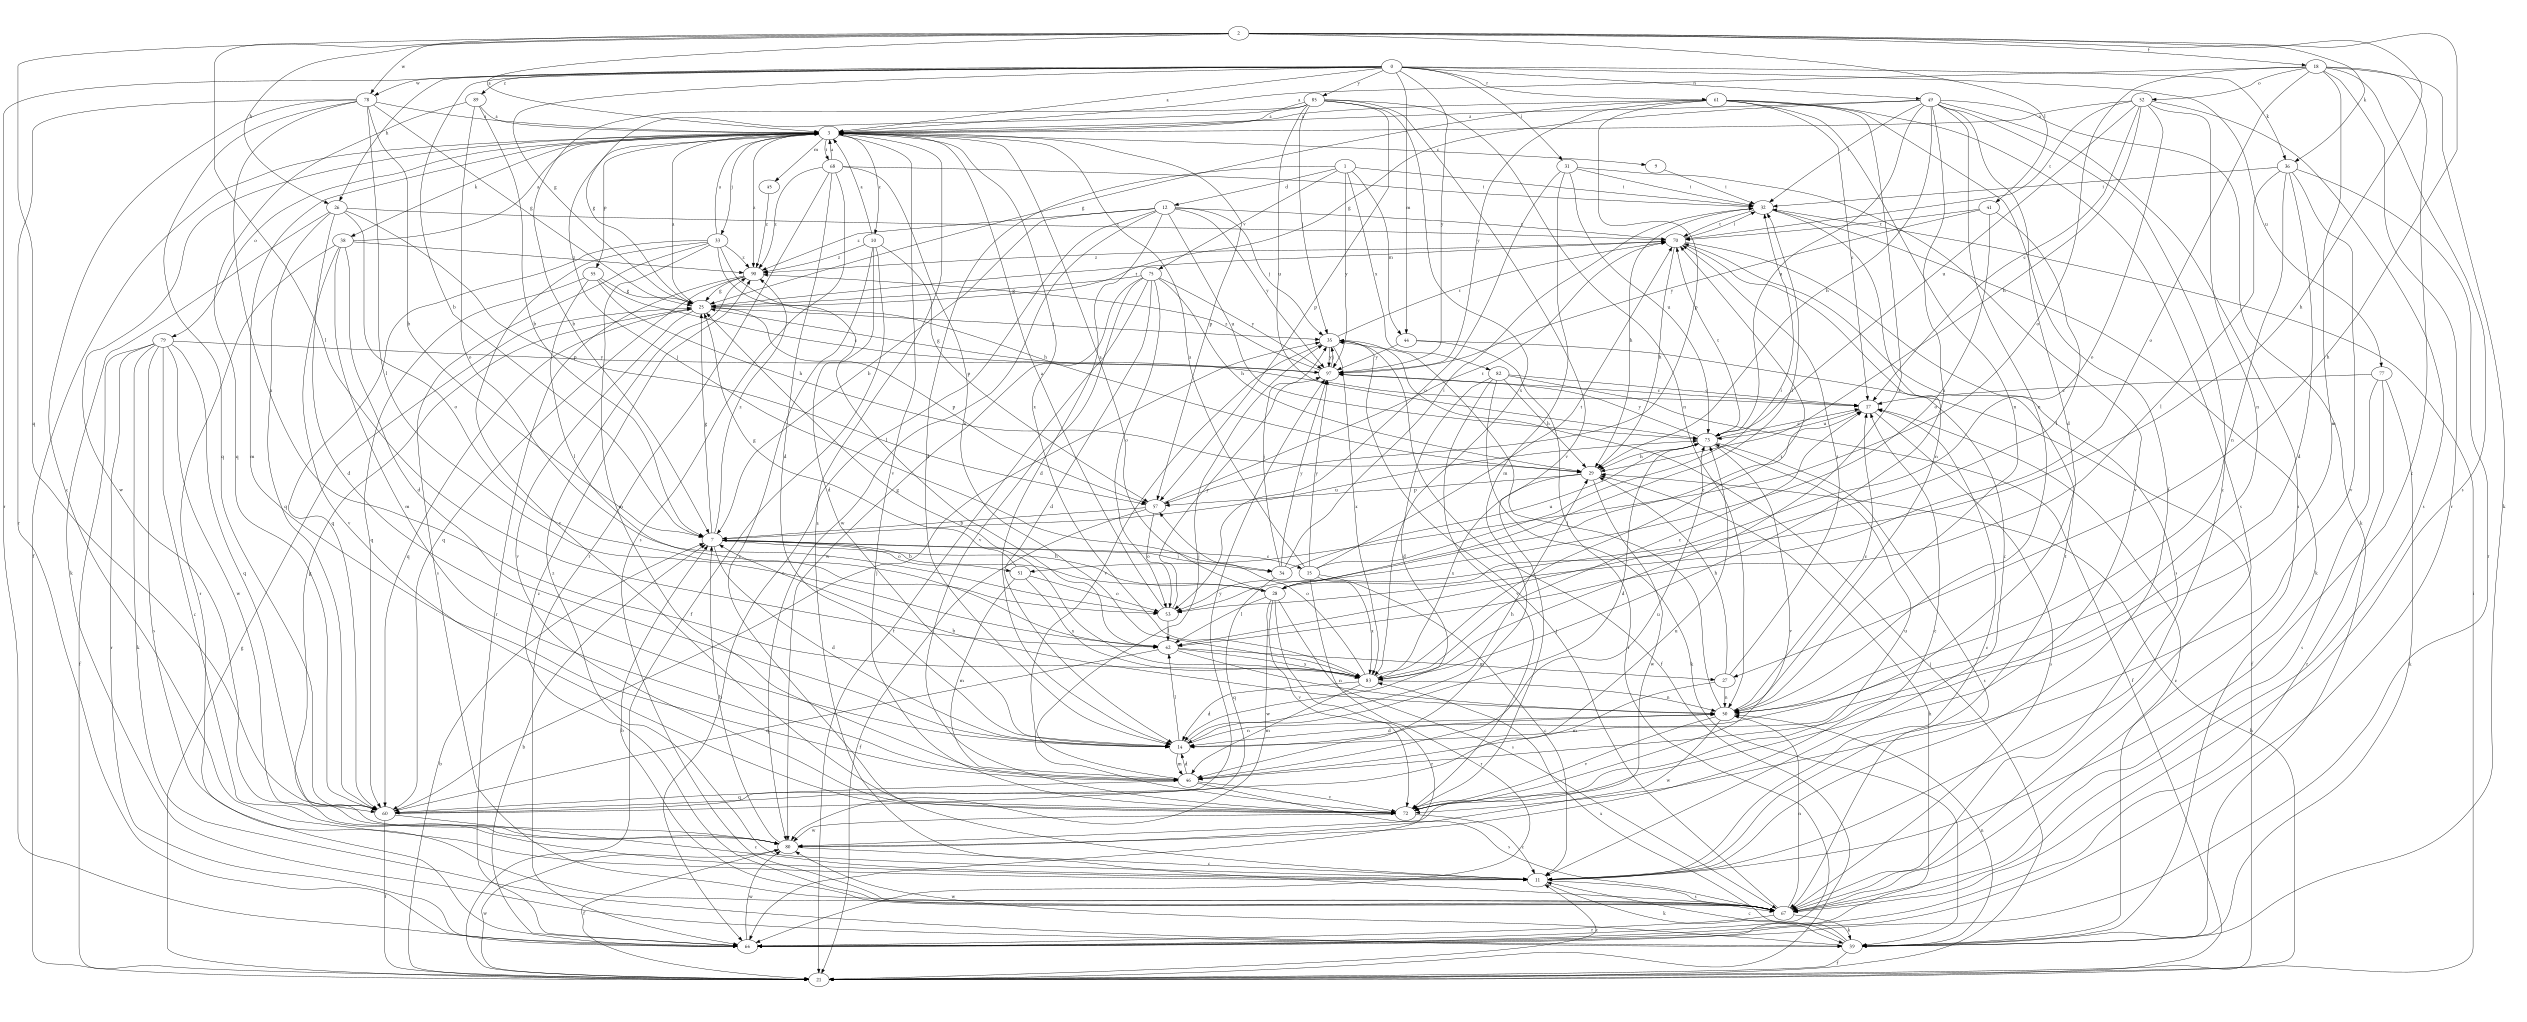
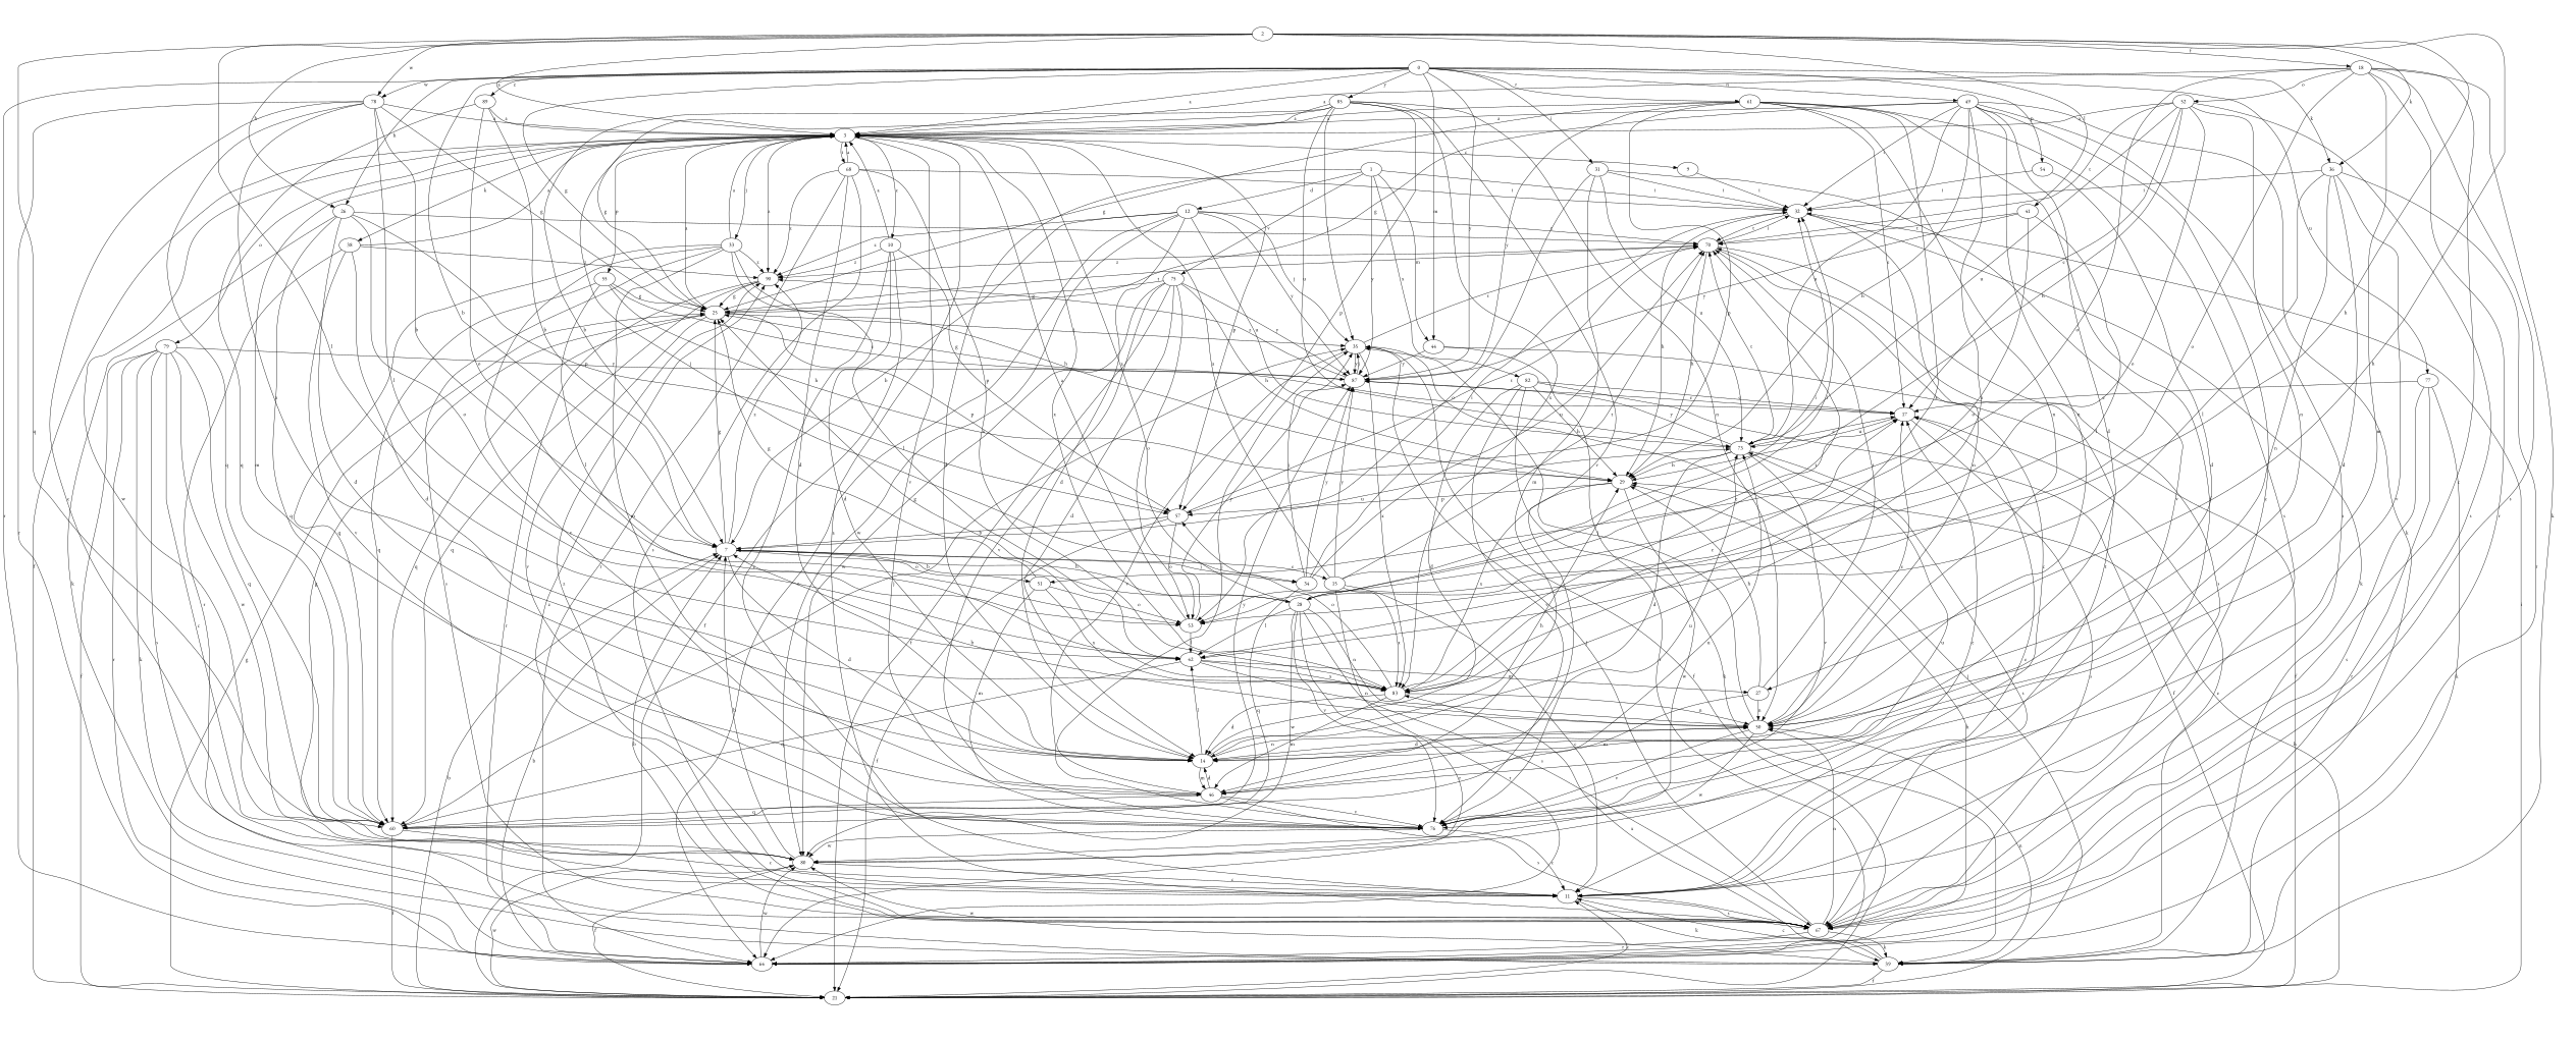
  strict digraph {
    fontname="EB Garamond"
    node [fontname="EB Garamond"]
    edge [fontname="EB Garamond"]
    0
    3
    7
    25
    26
    31
    36
    44
    49
+   54
    61
    64
    n13 [label=77]
    78
    85
-   87 [label=97]
+   87
    89
    9
    10
    21
    33
    34
    38
-   45
    46
    55
    57
    68
-   76 [label=72]
+   76
    79
    80
    83
    90
    14
    28
    15
    51
    73
    60
    70
    35
    39
    53
    32
    42
    50
    11
    67
    29
    17
    1
    12
    75
    82
    2
    18
    27
    41
    52
    0 -> 3 [label=a]
    0 -> 7 [label=b]
    0 -> 25 [label=g]
    0 -> 26 [label=h]
    0 -> 31 [label=i]
    0 -> 36 [label=k]
    0 -> 44 [label=m]
    0 -> 49 [label=n]
+   0 -> 54 [label=p]
    0 -> 61 [label=r]
    0 -> 64 [label=r]
    0 -> n13 [label=u]
    0 -> 78 [label=w]
    0 -> 85 [label=y]
    0 -> 87 [label=y]
    0 -> 89 [label=z]
    3 -> 9 [label=c]
    3 -> 10 [label=c]
    3 -> 21 [label=f]
    3 -> 33 [label=j]
    3 -> 34 [label=j]
    3 -> 38 [label=k]
-   3 -> 45 [label=m]
    3 -> 46 [label=m]
    3 -> 55 [label=p]
    3 -> 57 [label=p]
    3 -> 68 [label=t]
    3 -> 76 [label=v]
    3 -> 79 [label=o]
    3 -> 80 [label=w]
    3 -> 83 [label=x]
    3 -> 90 [label=z]
    7 -> 25 [label=g]
    7 -> 34 [label=j]
    7 -> 90 [label=z]
    7 -> 14 [label=d]
    7 -> 28 [label=h]
    7 -> 15 [label=e]
    7 -> 51 [label=o]
    7 -> 73 [label=u]
    25 -> 3 [label=a]
    25 -> 57 [label=p]
    25 -> 76 [label=v]
    25 -> 60 [label=q]
    25 -> 70 [label=t]
    25 -> 35 [label=j]
    26 -> 57 [label=p]
    26 -> 14 [label=d]
    26 -> 60 [label=q]
    26 -> 70 [label=t]
    26 -> 39 [label=k]
    26 -> 53 [label=o]
    31 -> 46 [label=m]
    31 -> 76 [label=v]
    31 -> 73 [label=u]
    31 -> 53 [label=o]
    31 -> 32 [label=i]
    36 -> 64 [label=r]
    36 -> 76 [label=v]
    36 -> 14 [label=d]
    36 -> 32 [label=i]
    36 -> 42 [label=l]
    36 -> 50 [label=n]
    44 -> 64 [label=r]
    44 -> 87 [label=y]
    44 -> 21 [label=f]
    49 -> 3 [label=a]
    49 -> 25 [label=g]
    49 -> 83 [label=x]
    49 -> 14 [label=d]
    49 -> 73 [label=u]
    49 -> 39 [label=k]
    49 -> 32 [label=i]
    49 -> 50 [label=n]
    49 -> 11 [label=c]
    49 -> 67 [label=s]
    49 -> 29 [label=h]
+   54 -> 14 [label=d]
+   54 -> 32 [label=i]
    61 -> 3 [label=a]
    61 -> 25 [label=g]
    61 -> 87 [label=y]
    61 -> 57 [label=p]
    61 -> 83 [label=x]
    61 -> 50 [label=n]
    61 -> 11 [label=f]
    61 -> 67 [label=s]
    61 -> 17 [label=e]
    64 -> 7 [label=b]
    64 -> 80 [label=w]
    64 -> 29 [label=h]
    n13 -> 64 [label=r]
    n13 -> 39 [label=k]
    n13 -> 67 [label=s]
    n13 -> 17 [label=e]
    78 -> 3 [label=a]
    78 -> 7 [label=b]
    78 -> 25 [label=g]
    78 -> 64 [label=r]
    78 -> 83 [label=x]
    78 -> 60 [label=q]
    78 -> 42 [label=l]
    78 -> 11 [label=c]
    85 -> 3 [label=a]
    85 -> 7 [label=b]
    85 -> 25 [label=g]
    85 -> 57 [label=p]
    85 -> 76 [label=v]
    85 -> 83 [label=x]
    85 -> 73 [label=u]
    85 -> 35 [label=j]
    85 -> 50 [label=n]
    87 -> 25 [label=g]
    87 -> 90 [label=z]
    87 -> 35 [label=j]
    87 -> 17 [label=e]
    89 -> 3 [label=a]
    89 -> 7 [label=b]
    89 -> 60 [label=q]
    89 -> 53 [label=o]
    9 -> 32 [label=i]
    10 -> 3 [label=a]
    10 -> 21 [label=f]
    10 -> 57 [label=p]
    10 -> 90 [label=z]
    10 -> 14 [label=d]
    10 -> 11 [label=c]
    21 -> 7 [label=b]
    21 -> 25 [label=g]
    21 -> 80 [label=w]
    21 -> 35 [label=j]
    21 -> 32 [label=i]
    21 -> 11 [label=c]
    21 -> 29 [label=h]
    33 -> 3 [label=a]
    33 -> 46 [label=m]
    33 -> 76 [label=v]
    33 -> 90 [label=z]
    33 -> 60 [label=q]
    33 -> 42 [label=l]
    33 -> 67 [label=s]
    33 -> 29 [label=h]
    34 -> 87 [label=y]
-   34 -> 73 [label=u]
+   34 -> 70 [label=u]
    34 -> 60 [label=q]
    34 -> 35 [label=j]
    34 -> 32 [label=i]
    38 -> 3 [label=a]
    38 -> 64 [label=r]
-   38 -> 46 [label=m]
    38 -> 76 [label=v]
    38 -> 90 [label=z]
    38 -> 14 [label=d]
-   45 -> 90 [label=z]
    46 -> 76 [label=v]
    46 -> 14 [label=d]
    46 -> 73 [label=u]
    46 -> 60 [label=q]
    46 -> 35 [label=j]
    46 -> 67 [label=s]
    55 -> 25 [label=g]
    55 -> 60 [label=q]
    55 -> 42 [label=l]
    55 -> 29 [label=h]
    55 -> 17 [label=e]
    57 -> 7 [label=b]
    57 -> 21 [label=f]
    57 -> 70 [label=t]
    57 -> 53 [label=o]
    68 -> 3 [label=a]
    68 -> 64 [label=r]
    68 -> 83 [label=x]
    68 -> 90 [label=z]
    68 -> 14 [label=d]
    68 -> 32 [label=i]
    68 -> 67 [label=s]
    76 -> 80 [label=w]
    76 -> 73 [label=u]
    76 -> 11 [label=c]
    79 -> 64 [label=r]
    79 -> 87 [label=y]
    79 -> 21 [label=f]
    79 -> 80 [label=w]
    79 -> 60 [label=q]
    79 -> 39 [label=k]
    79 -> 11 [label=c]
    79 -> 67 [label=s]
    80 -> 7 [label=b]
    80 -> 25 [label=g]
    80 -> 21 [label=f]
    80 -> 11 [label=c]
    80 -> 17 [label=e]
    83 -> 25 [label=g]
    83 -> 46 [label=m]
    83 -> 57 [label=o]
    83 -> 14 [label=d]
    83 -> 70 [label=t]
    83 -> 50 [label=n]
    83 -> 17 [label=e]
    90 -> 25 [label=g]
    90 -> 64 [label=r]
    90 -> 60 [label=q]
    14 -> 46 [label=m]
    14 -> 42 [label=l]
    14 -> 50 [label=n]
    14 -> 29 [label=h]
    28 -> 3 [label=a]
    28 -> 7 [label=b]
    28 -> 64 [label=r]
    28 -> 76 [label=v]
    28 -> 80 [label=w]
    28 -> 32 [label=i]
    28 -> 42 [label=l]
+   28 -> 50 [label=n]
    28 -> 67 [label=s]
    28 -> 17 [label=e]
    15 -> 3 [label=a]
    15 -> 64 [label=r]
    15 -> 87 [label=y]
    15 -> 83 [label=x]
    15 -> 70 [label=t]
    15 -> 32 [label=i]
    15 -> 11 [label=c]
    51 -> 25 [label=g]
    51 -> 46 [label=m]
    51 -> 83 [label=x]
    51 -> 53 [label=o]
    73 -> 87 [label=y]
    73 -> 76 [label=v]
    73 -> 14 [label=d]
    73 -> 70 [label=t]
    73 -> 67 [label=s]
    73 -> 29 [label=h]
    73 -> 17 [label=e]
    60 -> 87 [label=y]
    60 -> 21 [label=f]
    60 -> 73 [label=u]
    60 -> 35 [label=j]
    60 -> 11 [label=c]
    70 -> 90 [label=z]
    70 -> 32 [label=i]
    70 -> 11 [label=c]
    70 -> 67 [label=s]
    70 -> 29 [label=h]
    35 -> 87 [label=y]
    35 -> 21 [label=f]
    35 -> 76 [label=v]
    35 -> 83 [label=x]
    35 -> 70 [label=t]
    39 -> 21 [label=f]
    39 -> 80 [label=w]
    39 -> 83 [label=x]
    39 -> 50 [label=n]
    39 -> 11 [label=c]
    39 -> 17 [label=e]
    53 -> 3 [label=a]
    53 -> 87 [label=y]
    53 -> 42 [label=l]
    32 -> 70 [label=t]
    32 -> 39 [label=k]
    32 -> 50 [label=n]
    32 -> 29 [label=h]
    42 -> 83 [label=x]
    42 -> 60 [label=q]
    42 -> 50 [label=n]
    42 -> 27 [label=m]
    50 -> 7 [label=b]
    50 -> 76 [label=v]
    50 -> 80 [label=w]
    50 -> 14 [label=d]
    50 -> 35 [label=j]
    50 -> 17 [label=e]
    11 -> 90 [label=z]
    11 -> 70 [label=t]
    11 -> 39 [label=k]
    11 -> 67 [label=s]
    11 -> 17 [label=e]
    67 -> 3 [label=a]
    67 -> 7 [label=b]
    67 -> 64 [label=r]
    67 -> 90 [label=z]
    67 -> 35 [label=j]
    67 -> 39 [label=k]
    67 -> 50 [label=n]
    29 -> 57 [label=p]
    29 -> 80 [label=w]
    29 -> 83 [label=x]
    17 -> 73 [label=u]
    17 -> 67 [label=s]
    1 -> 44 [label=m]
    1 -> 87 [label=y]
    1 -> 14 [label=d]
    1 -> 32 [label=i]
    1 -> 12 [label=d]
    1 -> 75 [label=v]
    1 -> 82 [label=x]
    12 -> 7 [label=b]
    12 -> 64 [label=r]
    12 -> 87 [label=y]
    12 -> 80 [label=w]
    12 -> 90 [label=z]
    12 -> 14 [label=d]
    12 -> 73 [label=u]
    12 -> 70 [label=t]
    12 -> 35 [label=j]
    75 -> 25 [label=g]
    75 -> 87 [label=y]
    75 -> 21 [label=f]
    75 -> 76 [label=v]
    75 -> 80 [label=w]
    75 -> 14 [label=d]
    75 -> 53 [label=o]
    75 -> 29 [label=h]
    82 -> 21 [label=f]
    82 -> 76 [label=v]
    82 -> 14 [label=d]
    82 -> 39 [label=k]
    82 -> 29 [label=h]
    82 -> 17 [label=e]
    2 -> 3 [label=a]
    2 -> 26 [label=h]
    2 -> 36 [label=k]
    2 -> 78 [label=w]
    2 -> 28 [label=h]
    2 -> 60 [label=q]
    2 -> 42 [label=l]
    2 -> 18 [label=f]
    2 -> 27 [label=h]
    2 -> 41 [label=l]
    18 -> 3 [label=a]
    18 -> 64 [label=r]
    18 -> 46 [label=m]
    18 -> 51 [label=o]
    18 -> 39 [label=k]
    18 -> 53 [label=o]
    18 -> 11 [label=c]
    18 -> 67 [label=s]
    18 -> 52 [label=o]
    27 -> 46 [label=m]
    27 -> 70 [label=t]
    27 -> 50 [label=n]
    27 -> 29 [label=h]
    41 -> 87 [label=y]
    41 -> 70 [label=t]
    41 -> 53 [label=o]
    41 -> 42 [label=l]
    52 -> 3 [label=a]
    52 -> 73 [label=u]
    52 -> 70 [label=t]
    52 -> 53 [label=o]
    52 -> 50 [label=n]
    52 -> 67 [label=s]
    52 -> 29 [label=h]
    52 -> 17 [label=e]
  }
